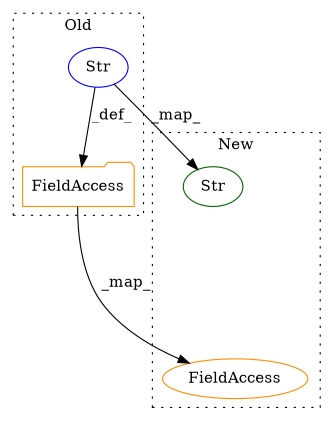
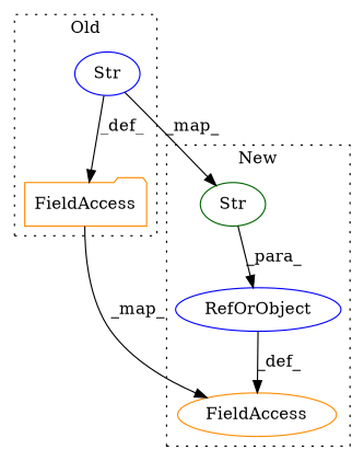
  digraph {
    node [a=32 l="4,1" shape=ellipse color=blue]
    n1 [label=Str s="712,720"]
    n2 [a=22 l=5 label=FieldAccess s=699 shape=folder color=darkorange]
    n3 [label=Str s="779,787" color=darkgreen]
+   n4 [l="12,1" label=RefOrObject s="760,788"]
    n5 [a=22 l=5 label=FieldAccess s=754 color=darkorange]
    subgraph cluster_1 {
      label=Old
      style=dotted
      n1
      n2
    }
    subgraph cluster_2 {
      label=New
      style=dotted
      n3
+     n4
      n5
    }
    n1 -> n2 [label=_def_]
    n1 -> n3 [label=_map_]
    n2 -> n5 [label=_map_]
+   n3 -> n4 [label=_para_]
+   n4 -> n5 [label=_def_]
  }
